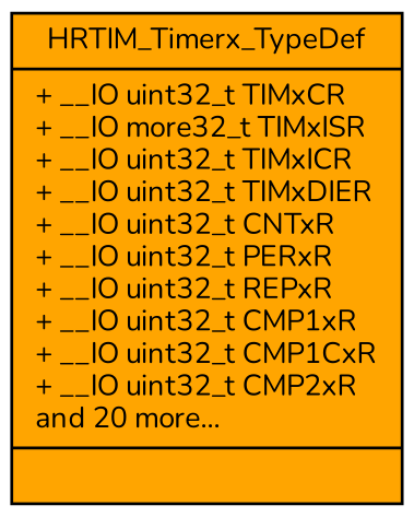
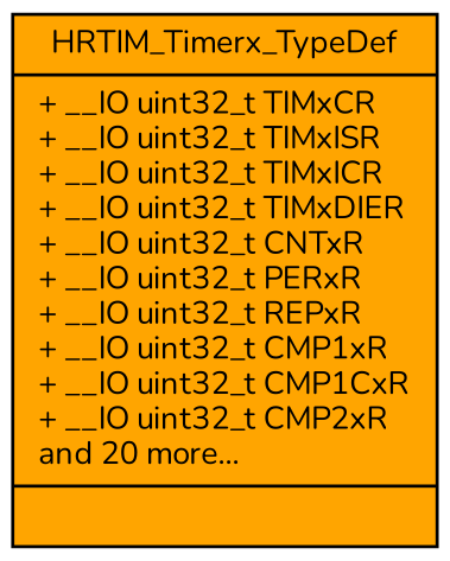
  digraph {
    fontname=Nunito
-   n1 [color=black fillcolor=orange fontcolor=black fontname=Nunito fontsize=10 height=0.2 label="{HRTIM_Timerx_TypeDef\n|+ __IO uint32_t TIMxCR\l+ __IO more32_t TIMxISR\l+ __IO uint32_t TIMxICR\l+ __IO uint32_t TIMxDIER\l+ __IO uint32_t CNTxR\l+ __IO uint32_t PERxR\l+ __IO uint32_t REPxR\l+ __IO uint32_t CMP1xR\l+ __IO uint32_t CMP1CxR\l+ __IO uint32_t CMP2xR\land 20 more...\l|}" shape=record style=filled width=0.4]
+   n1 [color=black fillcolor=orange fontcolor=black fontname=Nunito fontsize=10 height=0.2 label="{HRTIM_Timerx_TypeDef\n|+ __IO uint32_t TIMxCR\l+ __IO uint32_t TIMxISR\l+ __IO uint32_t TIMxICR\l+ __IO uint32_t TIMxDIER\l+ __IO uint32_t CNTxR\l+ __IO uint32_t PERxR\l+ __IO uint32_t REPxR\l+ __IO uint32_t CMP1xR\l+ __IO uint32_t CMP1CxR\l+ __IO uint32_t CMP2xR\land 20 more...\l|}" shape=record style=filled width=0.4]
  }
